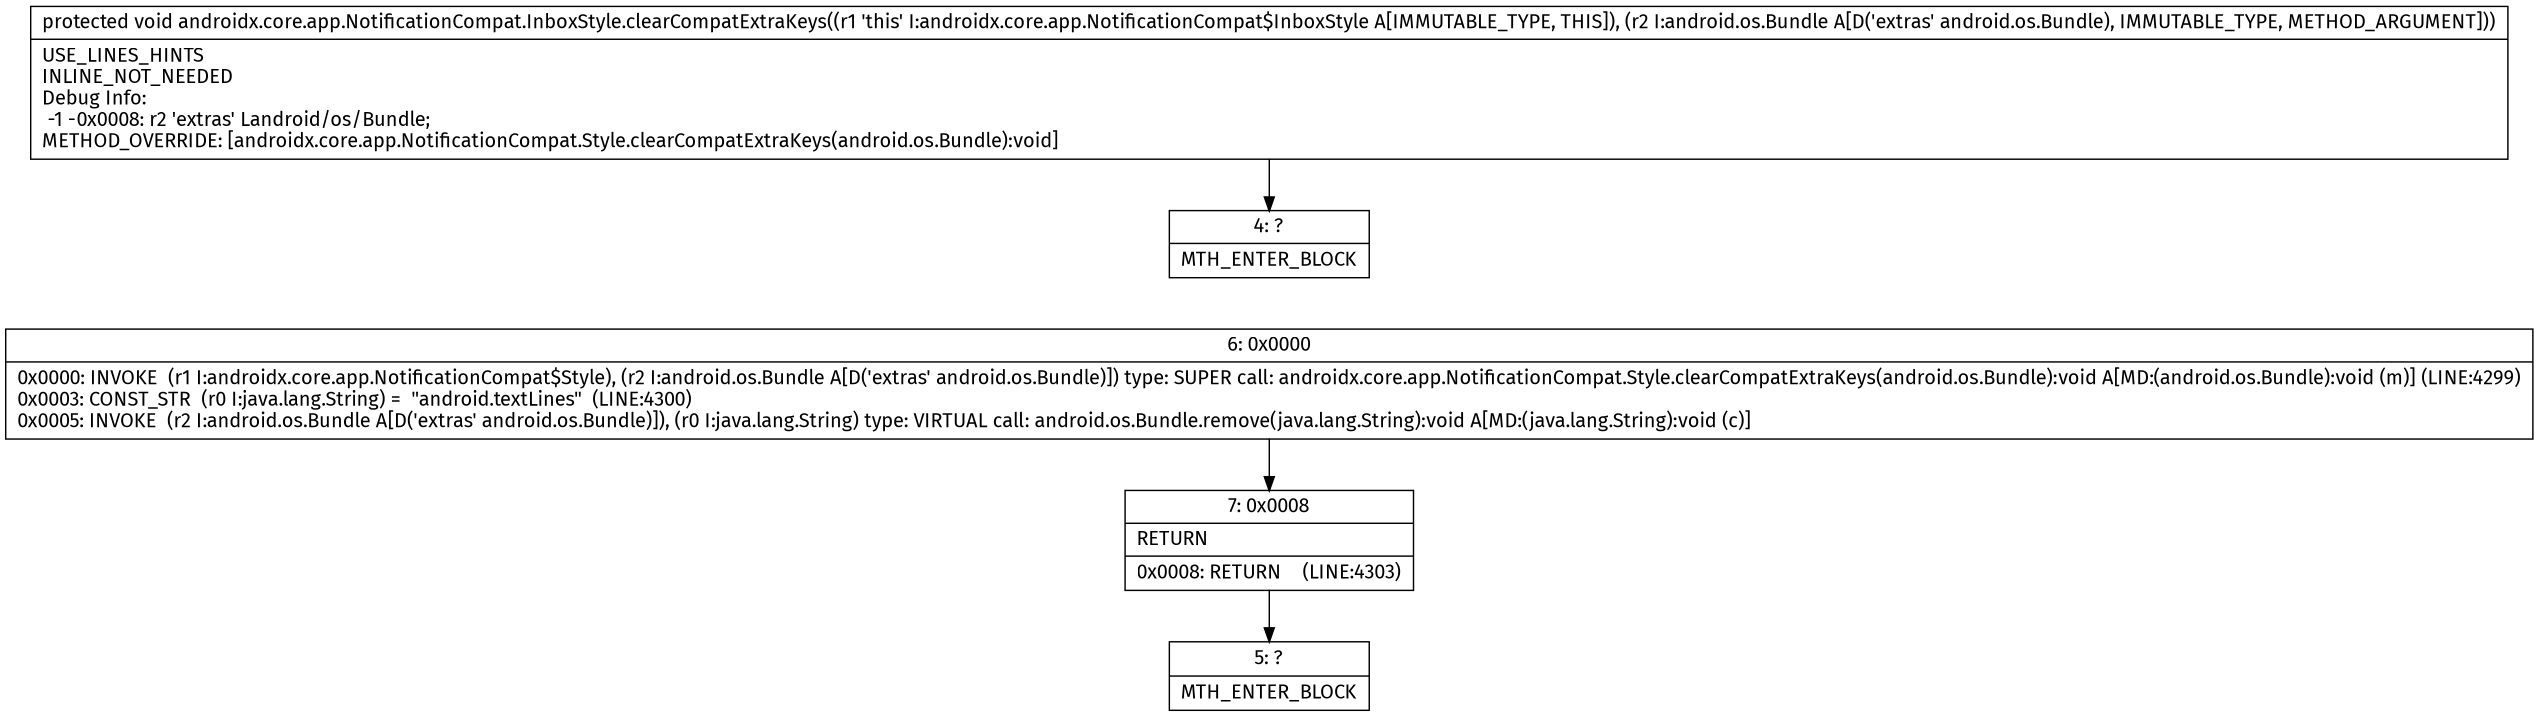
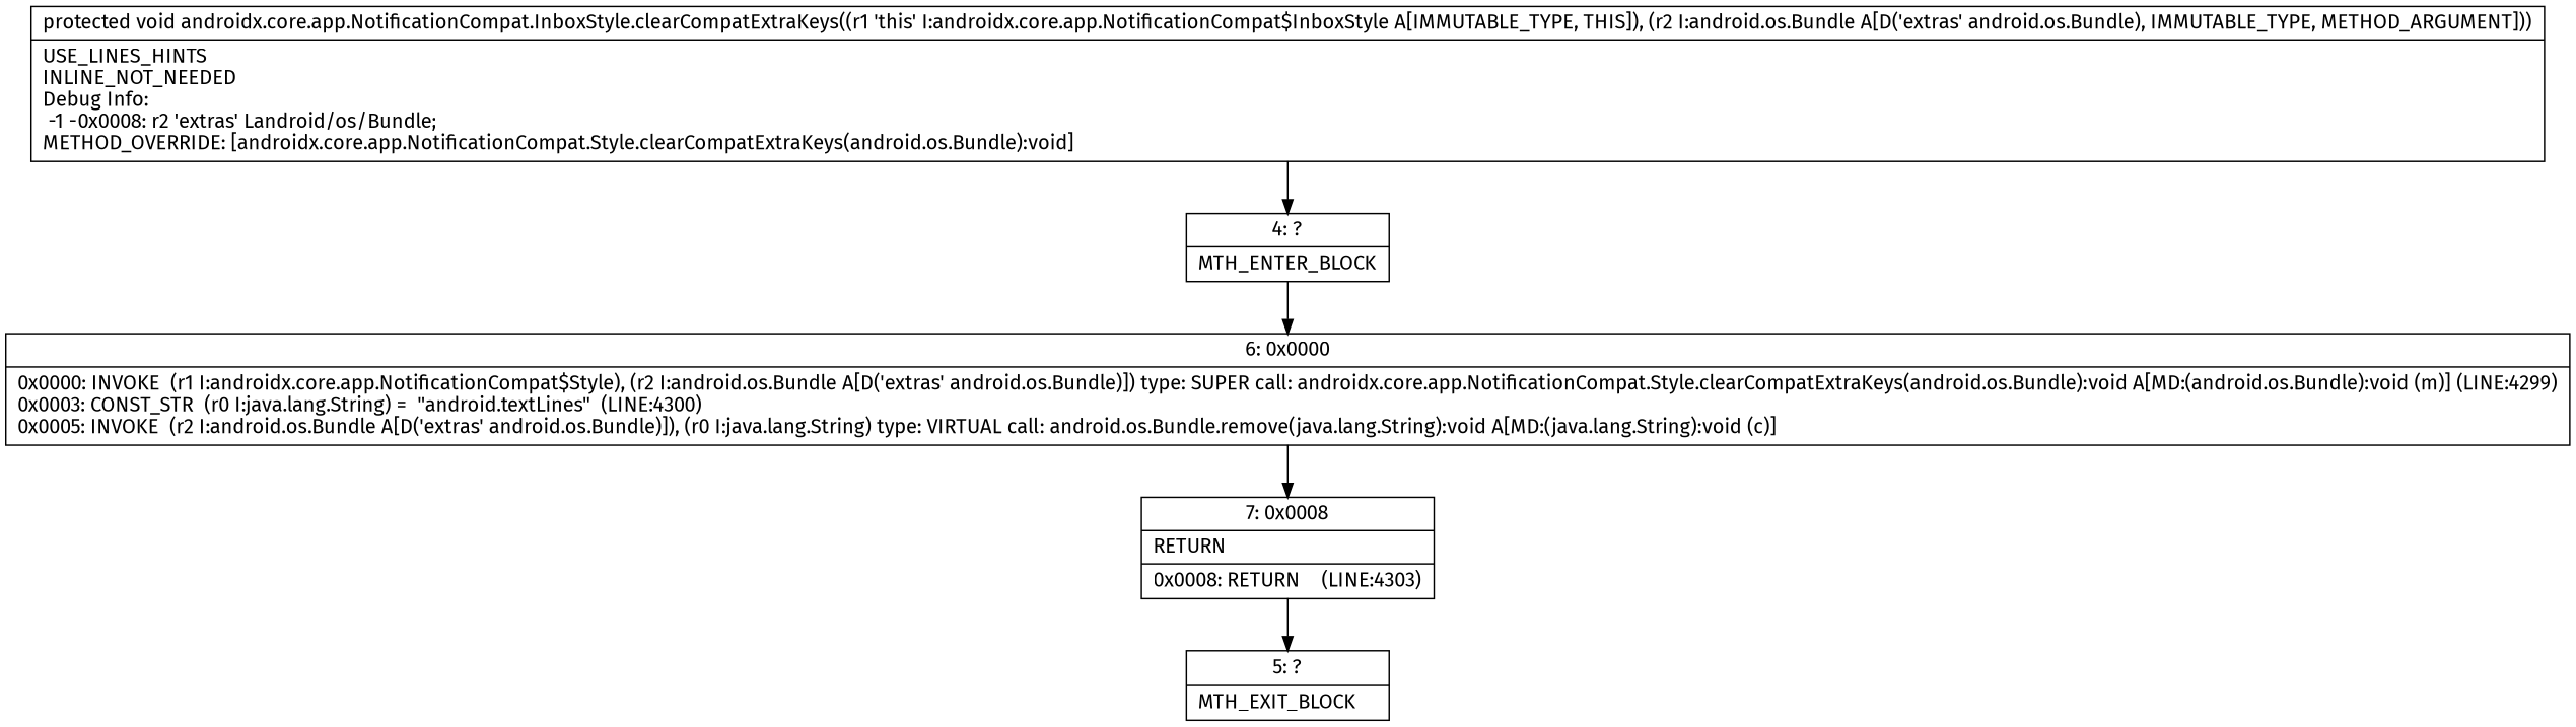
  digraph {
    fontname="Fira Sans"
    node [fontname="Fira Sans" shape=record]
    edge [fontname="Fira Sans"]
    n1 [label="{4\:\ ?|MTH_ENTER_BLOCK\l}"]
    n2 [label="{6\:\ 0x0000|0x0000: INVOKE  (r1 I:androidx.core.app.NotificationCompat$Style), (r2 I:android.os.Bundle A[D('extras' android.os.Bundle)]) type: SUPER call: androidx.core.app.NotificationCompat.Style.clearCompatExtraKeys(android.os.Bundle):void A[MD:(android.os.Bundle):void (m)] (LINE:4299)\l0x0003: CONST_STR  (r0 I:java.lang.String) =  \"android.textLines\"  (LINE:4300)\l0x0005: INVOKE  (r2 I:android.os.Bundle A[D('extras' android.os.Bundle)]), (r0 I:java.lang.String) type: VIRTUAL call: android.os.Bundle.remove(java.lang.String):void A[MD:(java.lang.String):void (c)]\l}"]
    n3 [label="{7\:\ 0x0008|RETURN\l|0x0008: RETURN    (LINE:4303)\l}"]
-   n4 [label="{5\:\ ?|MTH_ENTER_BLOCK\l}"]
+   n4 [label="{5\:\ ?|MTH_EXIT_BLOCK\l}"]
    n5 [label="{protected void androidx.core.app.NotificationCompat.InboxStyle.clearCompatExtraKeys((r1 'this' I:androidx.core.app.NotificationCompat$InboxStyle A[IMMUTABLE_TYPE, THIS]), (r2 I:android.os.Bundle A[D('extras' android.os.Bundle), IMMUTABLE_TYPE, METHOD_ARGUMENT]))  | USE_LINES_HINTS\lINLINE_NOT_NEEDED\lDebug Info:\l  \-1 \-0x0008: r2 'extras' Landroid\/os\/Bundle;\lMETHOD_OVERRIDE: [androidx.core.app.NotificationCompat.Style.clearCompatExtraKeys(android.os.Bundle):void]\l}"]
+   n1 -> n2
    n2 -> n3
    n3 -> n4
    n5 -> n1
  }
